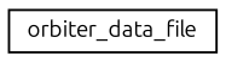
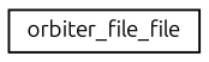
  digraph {
    rankdir=LR
    fontname=Ubuntu
-   n1 [color=black fillcolor=white fontname=Ubuntu fontsize=10 height=0.2 label=orbiter_data_file shape=record style=filled width=0.4]
+   n1 [color=black fillcolor=white fontname=Ubuntu fontsize=10 height=0.2 label=orbiter_file_file shape=record style=filled width=0.4]
  }
